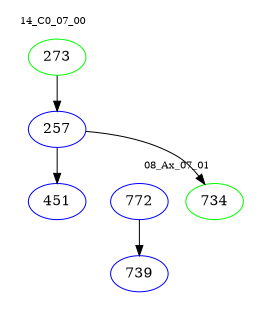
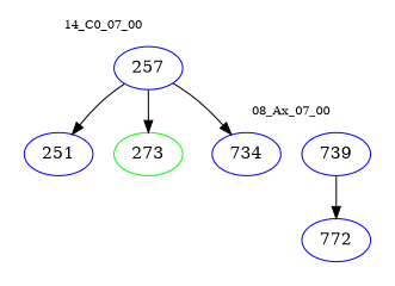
  digraph {
    node [color=blue]
    edge [color=black]
    n1 [label=739]
-   n2 [color=green label=734]
+   n2 [label=734]
    n3 [label=772]
    n4 [label=257]
-   n5 [label=451]
+   n5 [label=251]
    n6 [color=green label=273]
    subgraph cluster_1 {
      color=white
      fontsize=10
-     label="08_Ax_07_01"
+     label="08_Ax_07_00"
      n1
      n2
      n3
    }
    subgraph cluster_2 {
      color=white
      fontsize=10
      label="14_C0_07_00"
      n4
      n5
      n6
    }
-   n3 -> n1
+   n1 -> n3
    n4 -> n2
    n4 -> n5
-   n6 -> n4
+   n4 -> n6
  }
